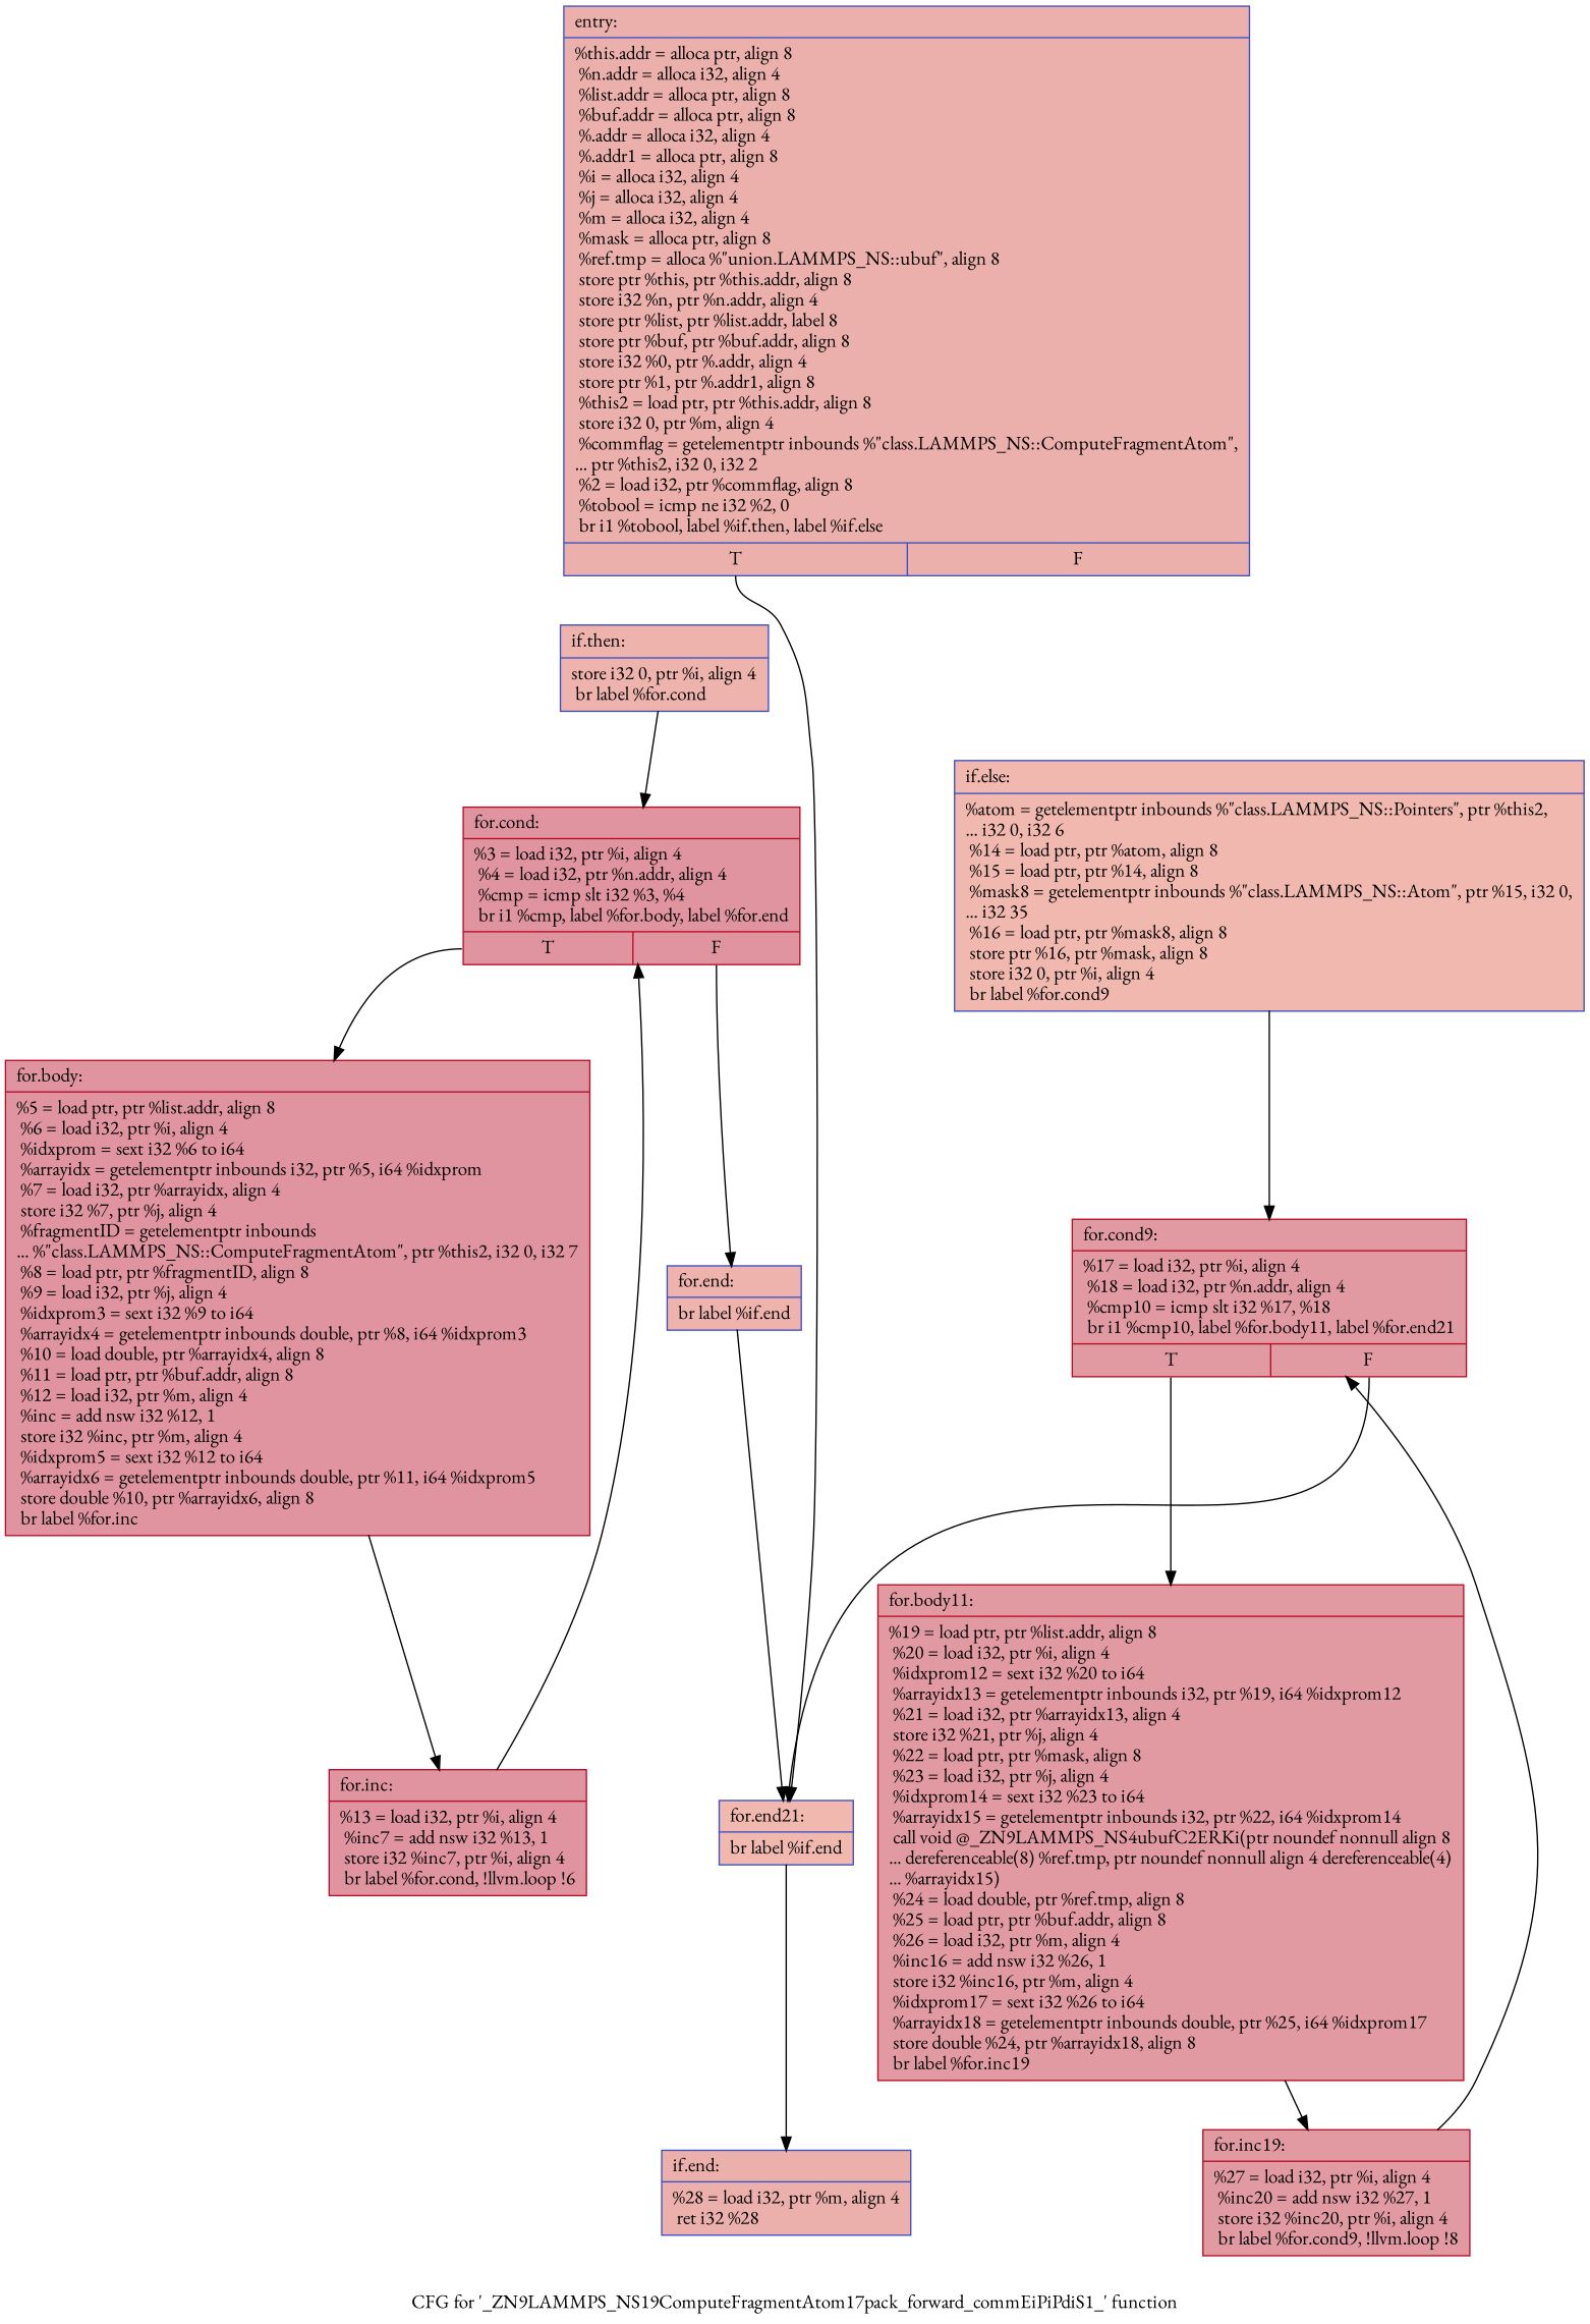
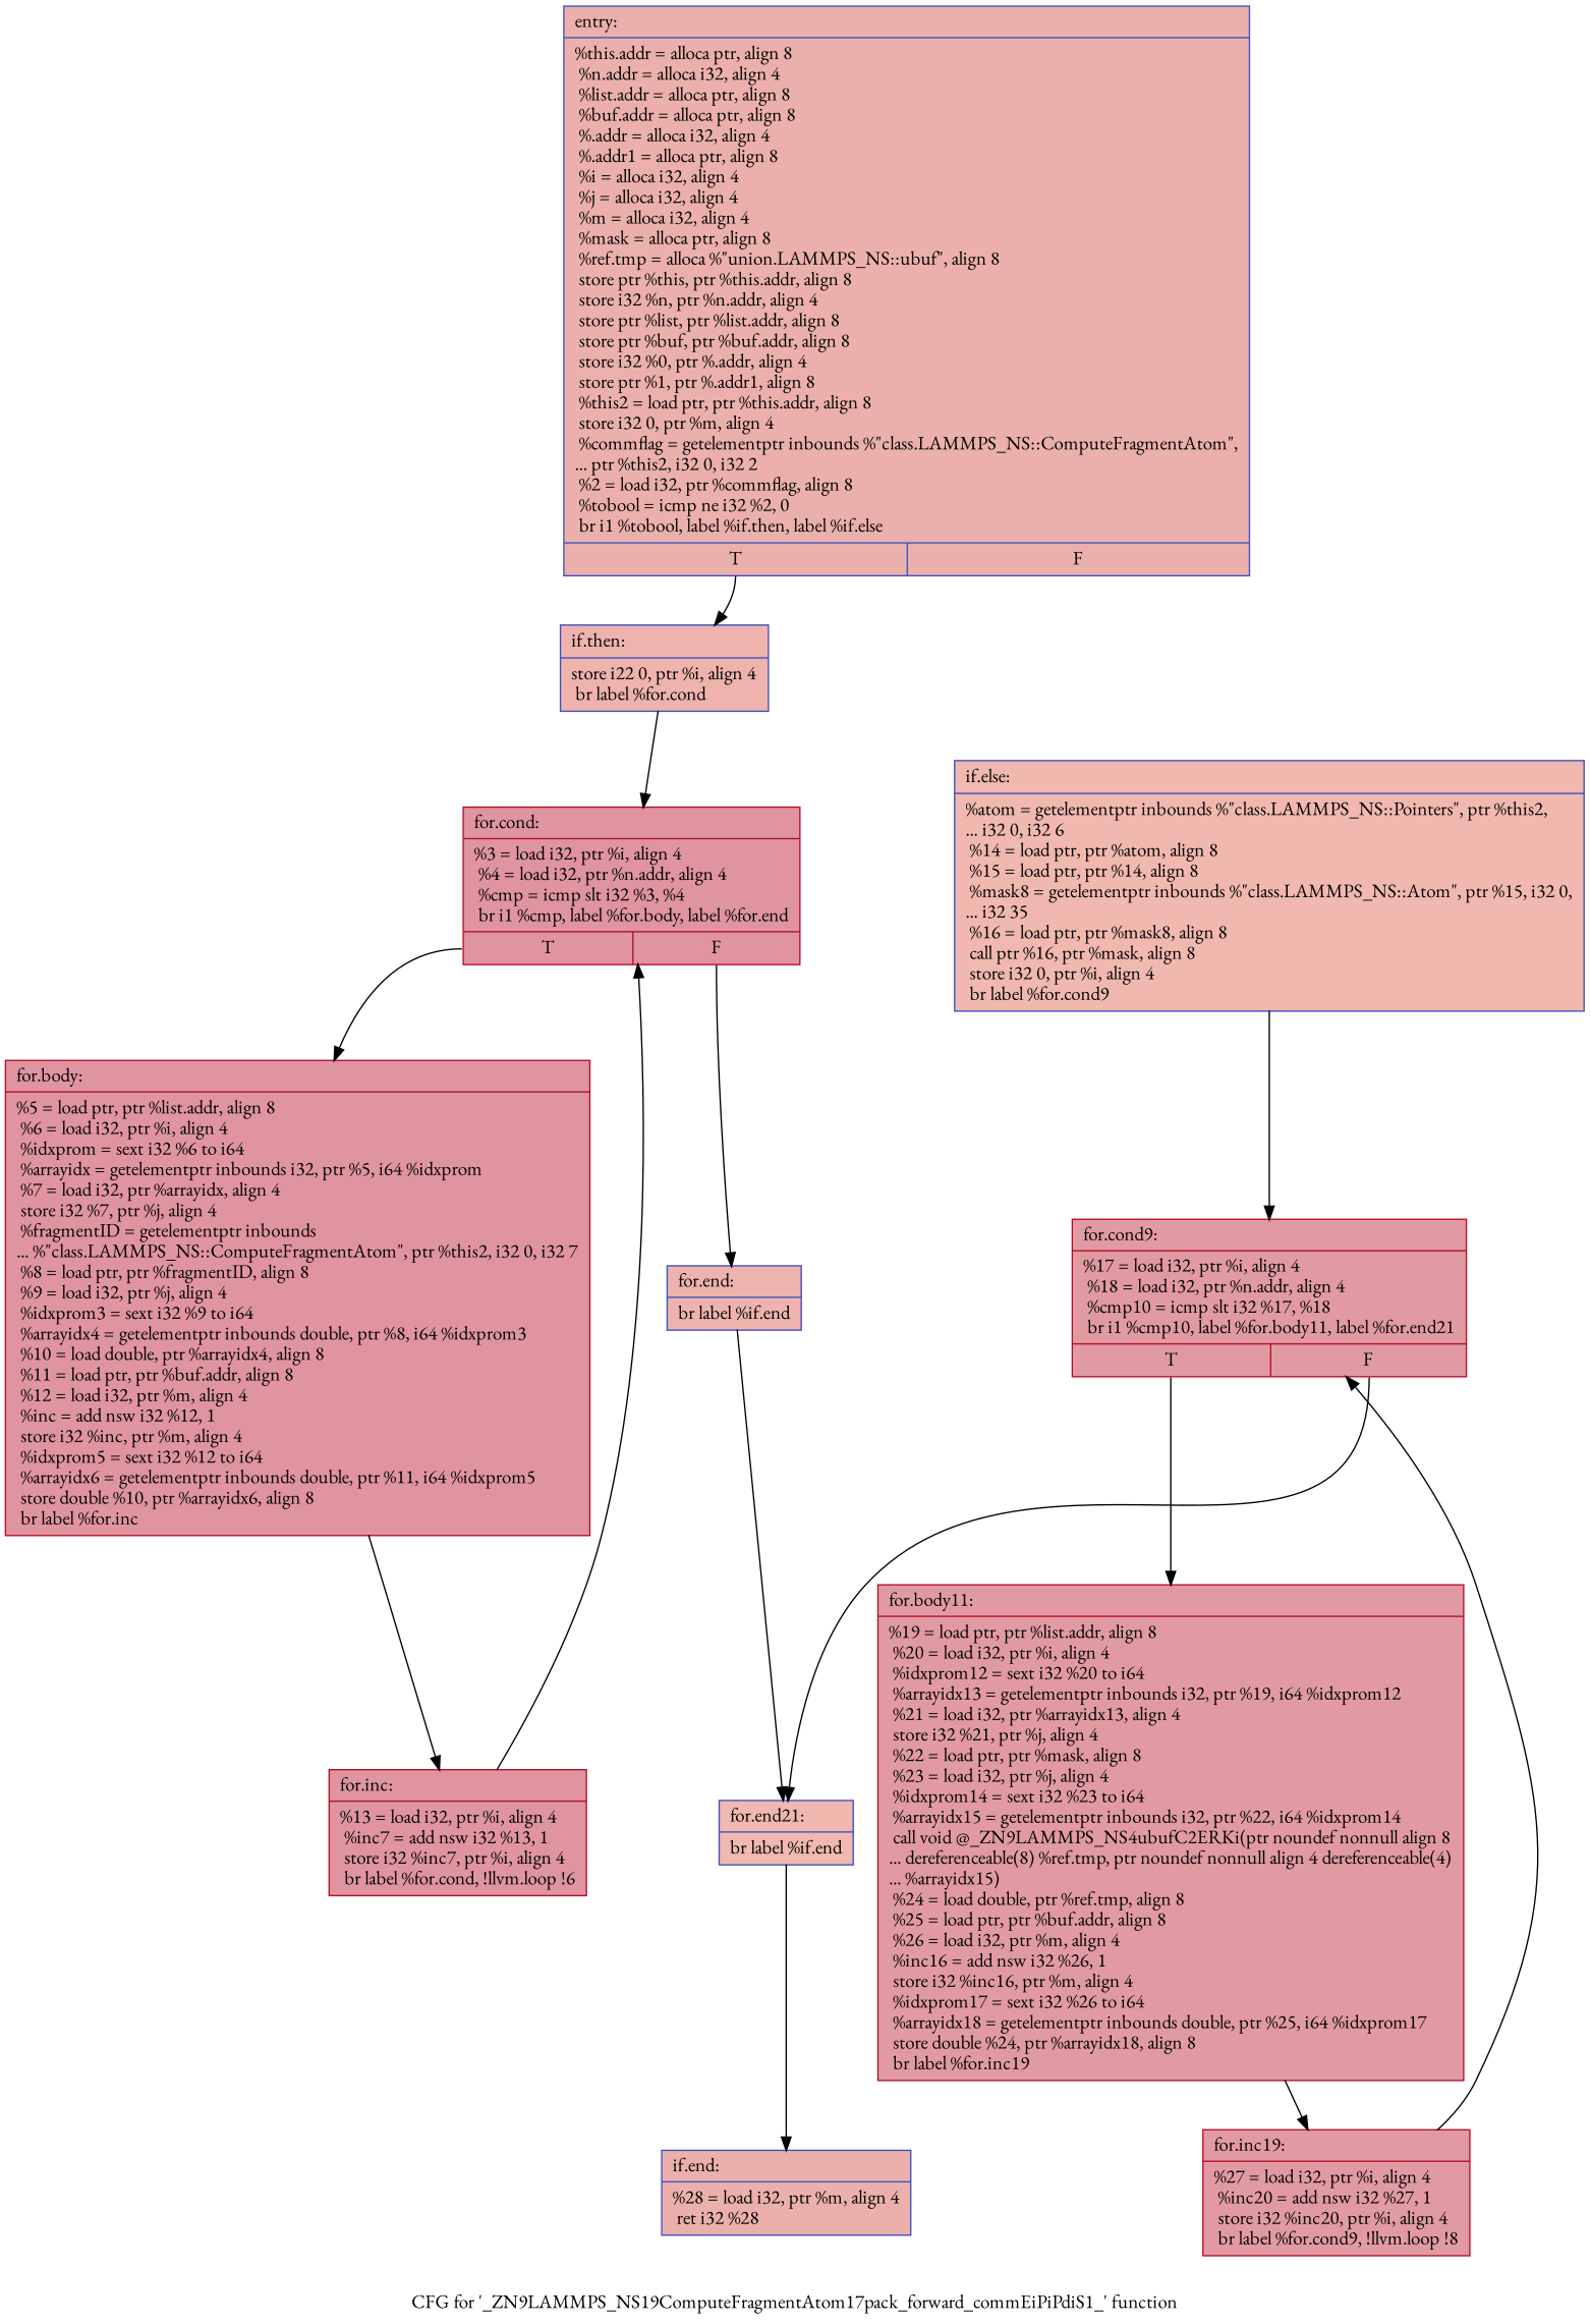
  digraph {
    fontname="EB Garamond"
    label="CFG for '_ZN9LAMMPS_NS19ComputeFragmentAtom17pack_forward_commEiPiPdiS1_' function"
    node [color="#3d50c3ff" fillcolor="#b70d2870" fontname="EB Garamond" shape=record style=filled]
    edge [fontname="EB Garamond"]
-   n1 [fillcolor="#d24b4070" label="{entry:\l|  %this.addr = alloca ptr, align 8\l  %n.addr = alloca i32, align 4\l  %list.addr = alloca ptr, align 8\l  %buf.addr = alloca ptr, align 8\l  %.addr = alloca i32, align 4\l  %.addr1 = alloca ptr, align 8\l  %i = alloca i32, align 4\l  %j = alloca i32, align 4\l  %m = alloca i32, align 4\l  %mask = alloca ptr, align 8\l  %ref.tmp = alloca %\"union.LAMMPS_NS::ubuf\", align 8\l  store ptr %this, ptr %this.addr, align 8\l  store i32 %n, ptr %n.addr, align 4\l  store ptr %list, ptr %list.addr, label 8\l  store ptr %buf, ptr %buf.addr, align 8\l  store i32 %0, ptr %.addr, align 4\l  store ptr %1, ptr %.addr1, align 8\l  %this2 = load ptr, ptr %this.addr, align 8\l  store i32 0, ptr %m, align 4\l  %commflag = getelementptr inbounds %\"class.LAMMPS_NS::ComputeFragmentAtom\",\l... ptr %this2, i32 0, i32 2\l  %2 = load i32, ptr %commflag, align 8\l  %tobool = icmp ne i32 %2, 0\l  br i1 %tobool, label %if.then, label %if.else\l|{<s0>T|<s1>F}}"]
-   n2 [fillcolor="#d6524470" label="{if.then:\l|  store i32 0, ptr %i, align 4\l  br label %for.cond\l}"]
+   n1 [fillcolor="#d24b4070" label="{entry:\l|  %this.addr = alloca ptr, align 8\l  %n.addr = alloca i32, align 4\l  %list.addr = alloca ptr, align 8\l  %buf.addr = alloca ptr, align 8\l  %.addr = alloca i32, align 4\l  %.addr1 = alloca ptr, align 8\l  %i = alloca i32, align 4\l  %j = alloca i32, align 4\l  %m = alloca i32, align 4\l  %mask = alloca ptr, align 8\l  %ref.tmp = alloca %\"union.LAMMPS_NS::ubuf\", align 8\l  store ptr %this, ptr %this.addr, align 8\l  store i32 %n, ptr %n.addr, align 4\l  store ptr %list, ptr %list.addr, align 8\l  store ptr %buf, ptr %buf.addr, align 8\l  store i32 %0, ptr %.addr, align 4\l  store ptr %1, ptr %.addr1, align 8\l  %this2 = load ptr, ptr %this.addr, align 8\l  store i32 0, ptr %m, align 4\l  %commflag = getelementptr inbounds %\"class.LAMMPS_NS::ComputeFragmentAtom\",\l... ptr %this2, i32 0, i32 2\l  %2 = load i32, ptr %commflag, align 8\l  %tobool = icmp ne i32 %2, 0\l  br i1 %tobool, label %if.then, label %if.else\l|{<s0>T|<s1>F}}"]
+   n2 [fillcolor="#d6524470" label="{if.then:\l|  store i22 0, ptr %i, align 4\l  br label %for.cond\l}"]
    n3 [color="#b70d28ff" label="{for.cond:\l|  %3 = load i32, ptr %i, align 4\l  %4 = load i32, ptr %n.addr, align 4\l  %cmp = icmp slt i32 %3, %4\l  br i1 %cmp, label %for.body, label %for.end\l|{<s0>T|<s1>F}}"]
-   n4 [fillcolor="#dc5d4a70" label="{if.else:\l|  %atom = getelementptr inbounds %\"class.LAMMPS_NS::Pointers\", ptr %this2,\l... i32 0, i32 6\l  %14 = load ptr, ptr %atom, align 8\l  %15 = load ptr, ptr %14, align 8\l  %mask8 = getelementptr inbounds %\"class.LAMMPS_NS::Atom\", ptr %15, i32 0,\l... i32 35\l  %16 = load ptr, ptr %mask8, align 8\l  store ptr %16, ptr %mask, align 8\l  store i32 0, ptr %i, align 4\l  br label %for.cond9\l}"]
+   n4 [fillcolor="#dc5d4a70" label="{if.else:\l|  %atom = getelementptr inbounds %\"class.LAMMPS_NS::Pointers\", ptr %this2,\l... i32 0, i32 6\l  %14 = load ptr, ptr %atom, align 8\l  %15 = load ptr, ptr %14, align 8\l  %mask8 = getelementptr inbounds %\"class.LAMMPS_NS::Atom\", ptr %15, i32 0,\l... i32 35\l  %16 = load ptr, ptr %mask8, align 8\l  call ptr %16, ptr %mask, align 8\l  store i32 0, ptr %i, align 4\l  br label %for.cond9\l}"]
    n5 [color="#b70d28ff" fillcolor="#bb1b2c70" label="{for.cond9:\l|  %17 = load i32, ptr %i, align 4\l  %18 = load i32, ptr %n.addr, align 4\l  %cmp10 = icmp slt i32 %17, %18\l  br i1 %cmp10, label %for.body11, label %for.end21\l|{<s0>T|<s1>F}}"]
    n6 [color="#b70d28ff" label="{for.body:\l|  %5 = load ptr, ptr %list.addr, align 8\l  %6 = load i32, ptr %i, align 4\l  %idxprom = sext i32 %6 to i64\l  %arrayidx = getelementptr inbounds i32, ptr %5, i64 %idxprom\l  %7 = load i32, ptr %arrayidx, align 4\l  store i32 %7, ptr %j, align 4\l  %fragmentID = getelementptr inbounds\l... %\"class.LAMMPS_NS::ComputeFragmentAtom\", ptr %this2, i32 0, i32 7\l  %8 = load ptr, ptr %fragmentID, align 8\l  %9 = load i32, ptr %j, align 4\l  %idxprom3 = sext i32 %9 to i64\l  %arrayidx4 = getelementptr inbounds double, ptr %8, i64 %idxprom3\l  %10 = load double, ptr %arrayidx4, align 8\l  %11 = load ptr, ptr %buf.addr, align 8\l  %12 = load i32, ptr %m, align 4\l  %inc = add nsw i32 %12, 1\l  store i32 %inc, ptr %m, align 4\l  %idxprom5 = sext i32 %12 to i64\l  %arrayidx6 = getelementptr inbounds double, ptr %11, i64 %idxprom5\l  store double %10, ptr %arrayidx6, align 8\l  br label %for.inc\l}"]
    n7 [fillcolor="#d6524470" label="{for.end:\l|  br label %if.end\l}"]
    n8 [color="#b70d28ff" fillcolor="#bb1b2c70" label="{for.body11:\l|  %19 = load ptr, ptr %list.addr, align 8\l  %20 = load i32, ptr %i, align 4\l  %idxprom12 = sext i32 %20 to i64\l  %arrayidx13 = getelementptr inbounds i32, ptr %19, i64 %idxprom12\l  %21 = load i32, ptr %arrayidx13, align 4\l  store i32 %21, ptr %j, align 4\l  %22 = load ptr, ptr %mask, align 8\l  %23 = load i32, ptr %j, align 4\l  %idxprom14 = sext i32 %23 to i64\l  %arrayidx15 = getelementptr inbounds i32, ptr %22, i64 %idxprom14\l  call void @_ZN9LAMMPS_NS4ubufC2ERKi(ptr noundef nonnull align 8\l... dereferenceable(8) %ref.tmp, ptr noundef nonnull align 4 dereferenceable(4)\l... %arrayidx15)\l  %24 = load double, ptr %ref.tmp, align 8\l  %25 = load ptr, ptr %buf.addr, align 8\l  %26 = load i32, ptr %m, align 4\l  %inc16 = add nsw i32 %26, 1\l  store i32 %inc16, ptr %m, align 4\l  %idxprom17 = sext i32 %26 to i64\l  %arrayidx18 = getelementptr inbounds double, ptr %25, i64 %idxprom17\l  store double %24, ptr %arrayidx18, align 8\l  br label %for.inc19\l}"]
    n9 [fillcolor="#dc5d4a70" label="{for.end21:\l|  br label %if.end\l}"]
    n10 [color="#b70d28ff" label="{for.inc:\l|  %13 = load i32, ptr %i, align 4\l  %inc7 = add nsw i32 %13, 1\l  store i32 %inc7, ptr %i, align 4\l  br label %for.cond, !llvm.loop !6\l}"]
    n11 [fillcolor="#d24b4070" label="{if.end:\l|  %28 = load i32, ptr %m, align 4\l  ret i32 %28\l}"]
    n12 [color="#b70d28ff" fillcolor="#bb1b2c70" label="{for.inc19:\l|  %27 = load i32, ptr %i, align 4\l  %inc20 = add nsw i32 %27, 1\l  store i32 %inc20, ptr %i, align 4\l  br label %for.cond9, !llvm.loop !8\l}"]
-   n1 -> n9 [tailport=s0]
+   n1 -> n2 [tailport=s0]
    n2 -> n3
    n3 -> n6 [tailport=s0]
    n3 -> n7 [tailport=s1]
    n4 -> n5
    n5 -> n8 [tailport=s0]
    n5 -> n9 [tailport=s1]
    n6 -> n10
    n7 -> n9
    n8 -> n12
    n9 -> n11
    n10 -> n3
    n12 -> n5
  }
